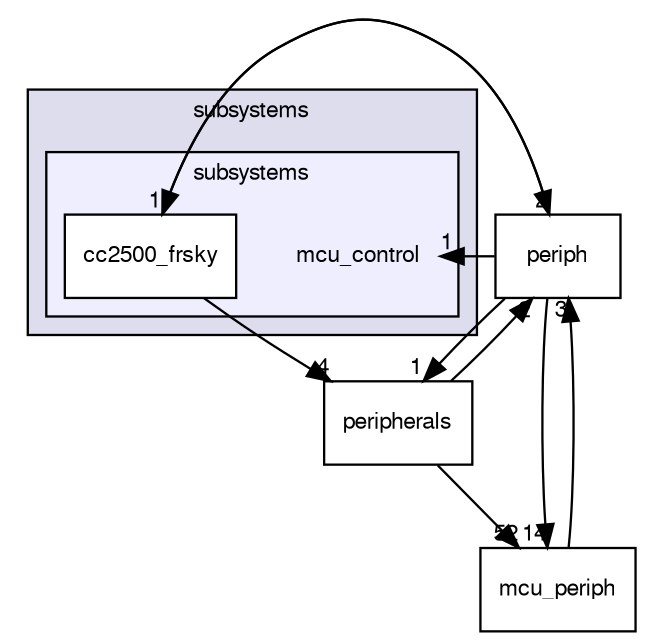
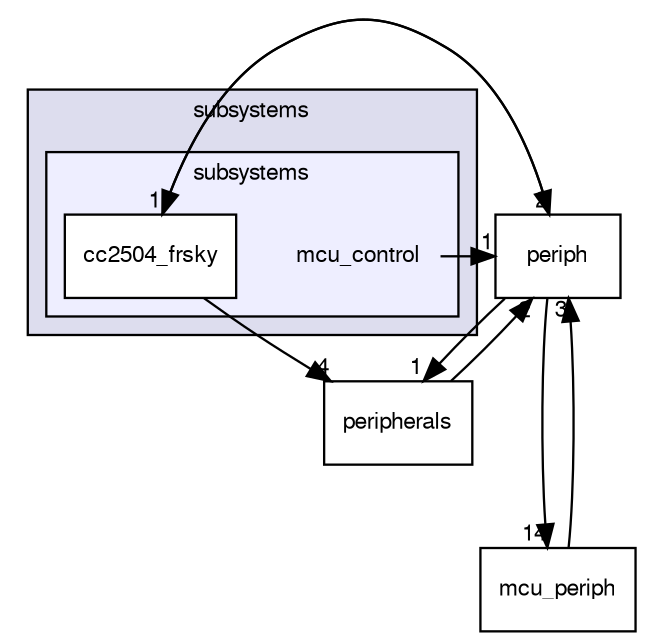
  digraph {
    compound=true
    node [fontname=FreeSans fontsize=10 shape=box]
    edge [headlabel=1 labeldistance=1.5 labelfontname=FreeSans labelfontsize=10]
    n1 [label=mcu_control shape=plaintext]
-   n2 [color=black fillcolor=white label=cc2500_frsky style=filled]
+   n2 [color=black fillcolor=white label=cc2504_frsky style=filled]
    n3 [label=peripherals]
    n4 [label=periph]
    n5 [label=mcu_periph]
    subgraph cluster_1 {
      bgcolor="#ddddee"
      fontname=FreeSans
      fontsize=10
      label=subsystems
      pencolor=black
      subgraph cluster_2 {
        bgcolor="#eeeeff"
        fontname=FreeSans
        fontsize=10
        label=subsystems
        pencolor=black
        n1
        n2
      }
    }
    n2 -> n3 [headlabel=4]
    n2 -> n4 [headlabel=2]
    n3 -> n4 [headlabel=2]
-   n3 -> n5 [headlabel=52]
-   n4 -> n1
+   n1 -> n4
    n4 -> n2
    n4 -> n3
    n4 -> n5 [headlabel=14]
    n5 -> n4 [headlabel=3]
  }
